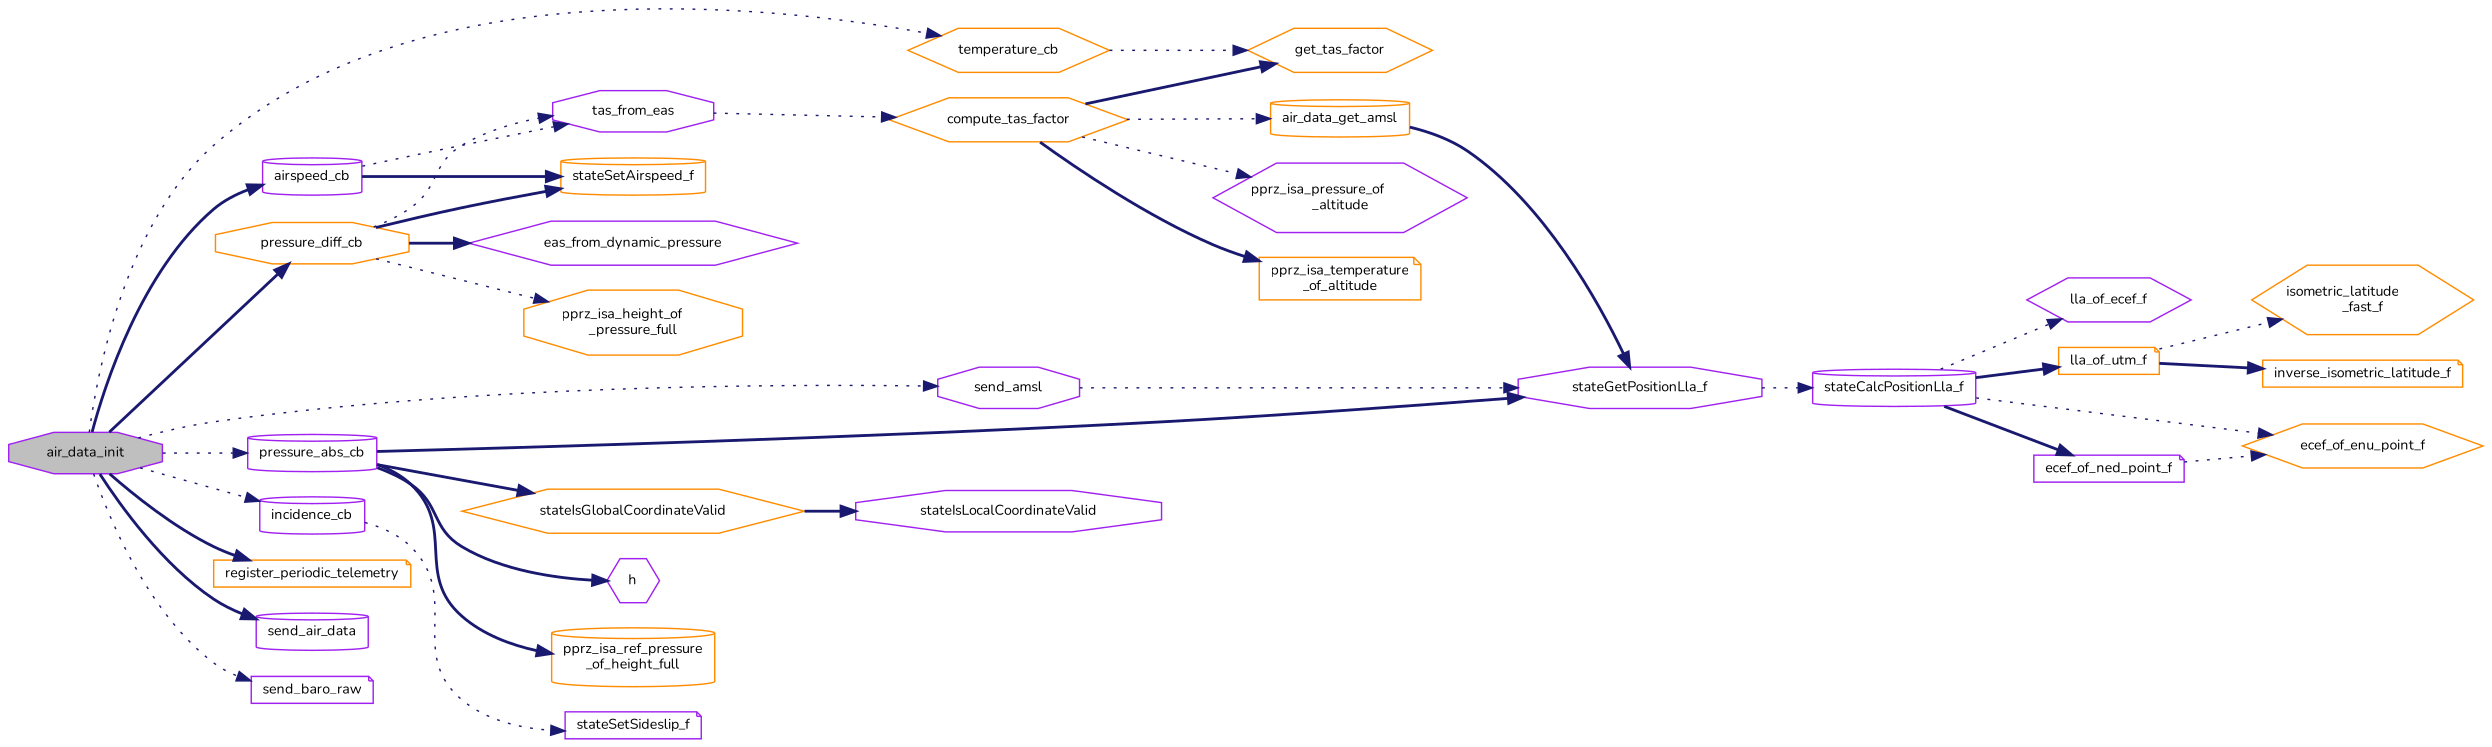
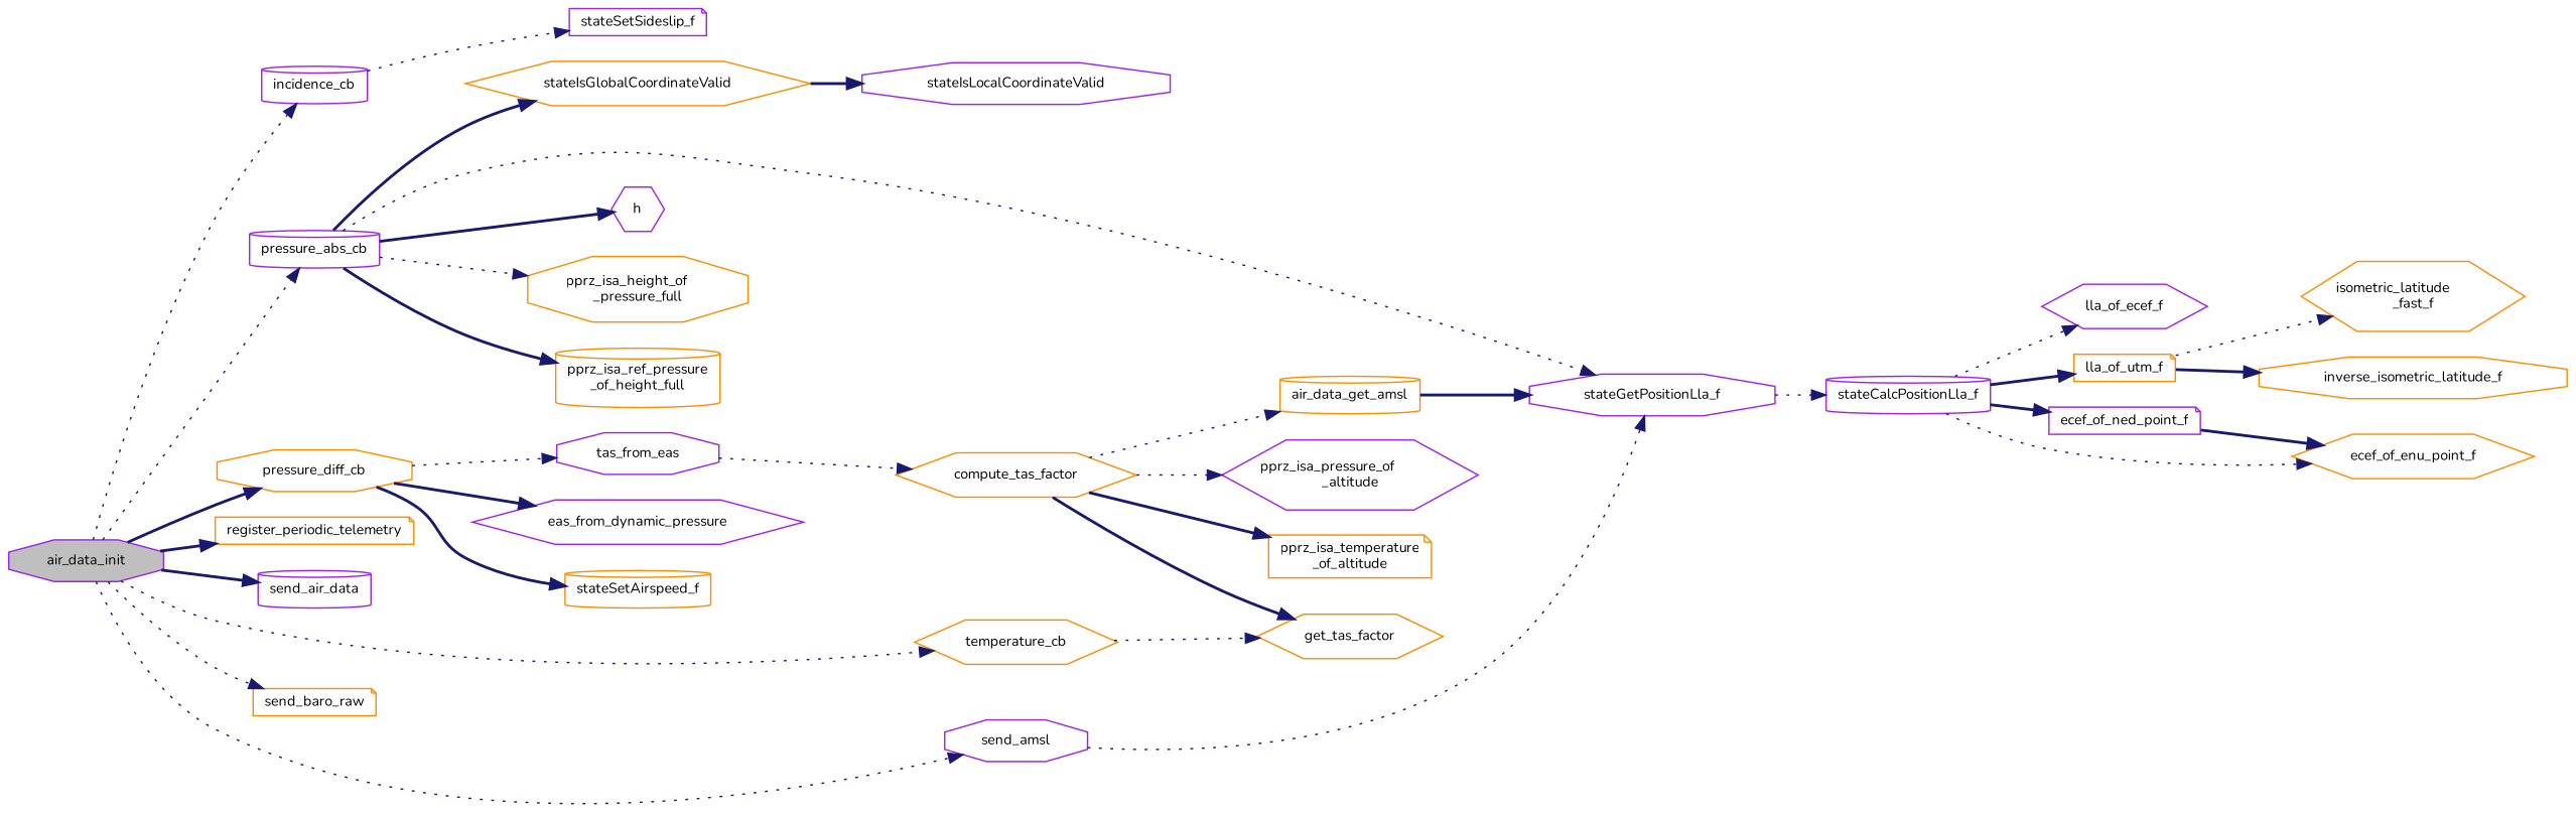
  digraph {
    fontname=Nunito
    rankdir=LR
    node [color=purple fillcolor=white fontname=Nunito fontsize=10 shape=hexagon style=filled]
    edge [color=midnightblue fontname=Nunito fontsize=10 labelfontname=FreeSans labelfontsize=10 style=dotted]
    n1 [fillcolor=grey75 fontcolor=black height=0.2 label=air_data_init shape=octagon width=0.4]
-   n2 [height=0.2 label=airspeed_cb shape=cylinder width=0.4]
    n3 [height=0.2 label=incidence_cb shape=cylinder width=0.4]
    n4 [height=0.2 label=pressure_abs_cb shape=cylinder width=0.4]
    n5 [color=darkorange height=0.2 label=pressure_diff_cb shape=octagon width=0.4]
    n6 [color=darkorange height=0.2 label=register_periodic_telemetry shape=note width=0.4]
    n7 [height=0.2 label=send_air_data shape=cylinder width=0.4]
    n8 [height=0.2 label=send_amsl shape=octagon width=0.4]
-   n9 [height=0.2 label=send_baro_raw shape=note width=0.4]
+   n9 [color=darkorange height=0.2 label=send_baro_raw shape=note width=0.4]
    n10 [color=darkorange height=0.2 label=temperature_cb width=0.4]
    n11 [color=darkorange height=0.2 label=stateSetAirspeed_f shape=cylinder width=0.4]
    n12 [height=0.2 label=tas_from_eas shape=octagon width=0.4]
    n13 [height=0.2 label=stateSetSideslip_f shape=note width=0.4]
    n14 [height=0.2 label=stateGetPositionLla_f shape=octagon width=0.4]
    n15 [height=0.2 label=h width=0.4]
    n16 [color=darkorange height=0.2 label="pprz_isa_height_of\l_pressure_full" shape=octagon width=0.4]
    n17 [color=darkorange height=0.2 label="pprz_isa_ref_pressure\l_of_height_full" shape=cylinder width=0.4]
    n18 [color=darkorange height=0.2 label=stateIsGlobalCoordinateValid width=0.4]
    n19 [height=0.2 label=eas_from_dynamic_pressure width=0.4]
    n20 [color=darkorange height=0.2 label=get_tas_factor width=0.4]
    n21 [color=darkorange height=0.2 label=compute_tas_factor width=0.4]
    n22 [color=darkorange height=0.2 label=air_data_get_amsl shape=cylinder width=0.4]
    n23 [height=0.2 label="pprz_isa_pressure_of\l_altitude" width=0.4]
    n24 [color=darkorange height=0.2 label="pprz_isa_temperature\l_of_altitude" shape=note width=0.4]
    n25 [height=0.2 label=stateCalcPositionLla_f shape=cylinder width=0.4]
    n26 [height=0.2 label=lla_of_ecef_f width=0.4]
    n27 [color=darkorange height=0.2 label=lla_of_utm_f shape=note width=0.4]
    n28 [height=0.2 label=ecef_of_ned_point_f shape=note width=0.4]
    n29 [color=darkorange height=0.2 label=ecef_of_enu_point_f width=0.4]
-   n30 [color=darkorange height=0.2 label=inverse_isometric_latitude_f shape=note width=0.4]
+   n30 [color=darkorange height=0.2 label=inverse_isometric_latitude_f shape=octagon width=0.4]
    n31 [color=darkorange height=0.2 label="isometric_latitude\l_fast_f" width=0.4]
    n32 [height=0.2 label=stateIsLocalCoordinateValid shape=octagon width=0.4]
-   n1 -> n2 [style=bold]
    n1 -> n3
    n1 -> n4
    n1 -> n5 [style=bold]
    n1 -> n6 [style=bold]
    n1 -> n7 [style=bold]
    n1 -> n8
    n1 -> n9
    n1 -> n10
-   n2 -> n11 [style=bold]
-   n2 -> n12
    n3 -> n13
-   n4 -> n14 [style=bold]
+   n4 -> n14
    n4 -> n15 [style=bold]
-   n5 -> n16
+   n4 -> n16
    n4 -> n17 [style=bold]
    n4 -> n18 [style=bold]
    n5 -> n11 [style=bold]
    n5 -> n12
    n5 -> n19 [style=bold]
    n8 -> n14
    n10 -> n20
    n12 -> n21
    n14 -> n25
    n18 -> n32 [style=bold]
    n21 -> n20 [style=bold]
    n21 -> n22
    n21 -> n23
    n21 -> n24 [style=bold]
    n22 -> n14 [style=bold]
    n25 -> n26
    n25 -> n27 [style=bold]
    n25 -> n28 [style=bold]
    n25 -> n29
    n27 -> n30 [style=bold]
    n27 -> n31
-   n28 -> n29
+   n28 -> n29 [style=bold]
  }
